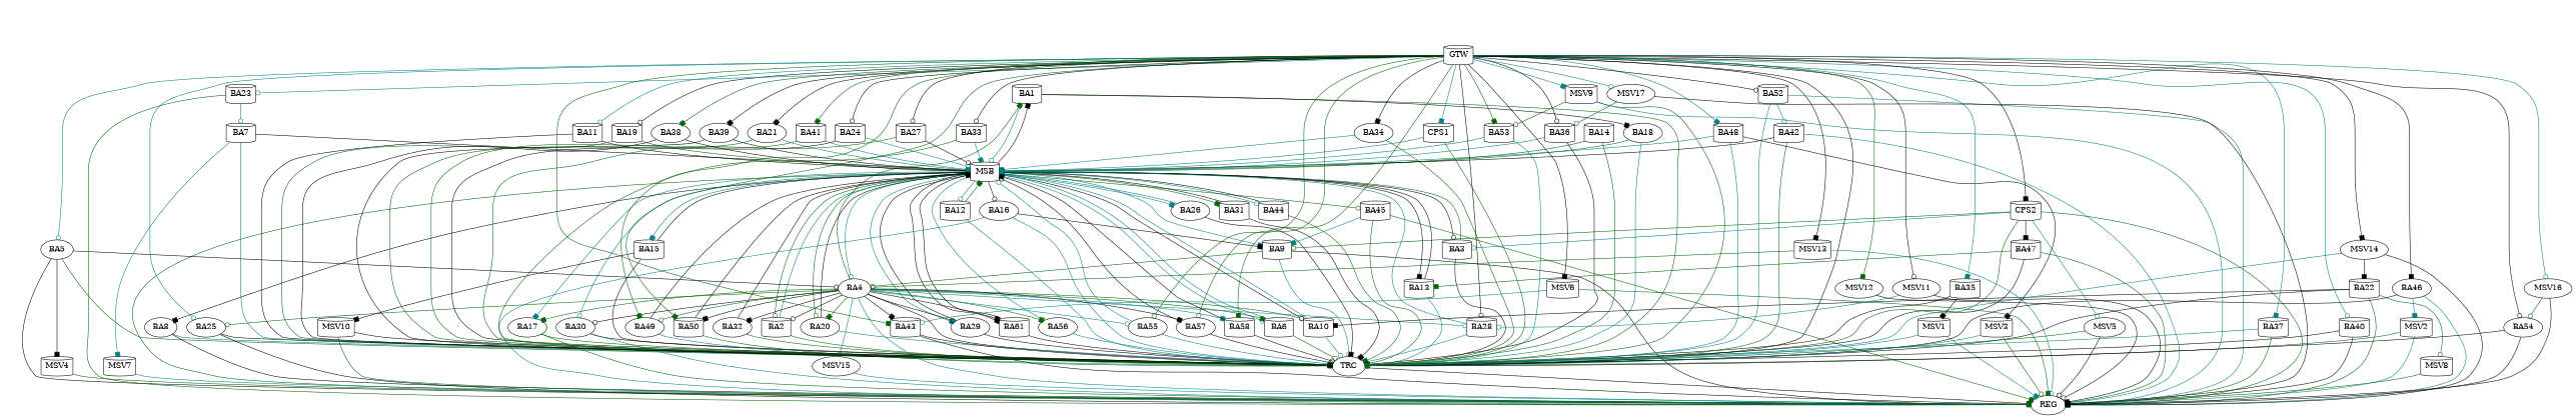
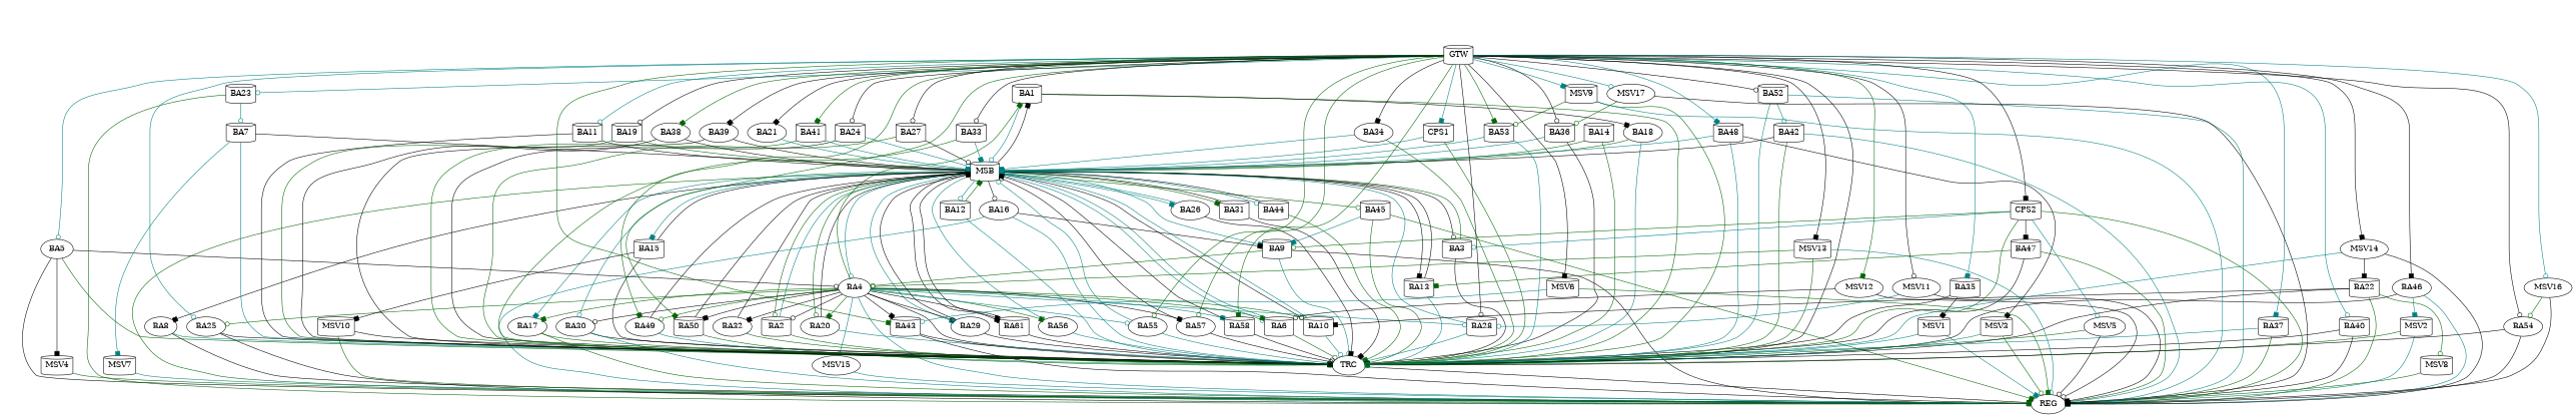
  strict digraph {
    node [shape=cylinder]
    edge [arrowhead=box color=black]
    n1 [label=BA1]
    n2 [label=MSB]
    n3 [label=TRC shape=ellipse]
    n4 [label=BA18 shape=ellipse]
    n5 [label=BA2]
    n6 [label=BA3]
    n7 [label=BA4 shape=ellipse]
    n8 [label=BA6]
    n9 [label=BA10]
    n10 [label=BA17 shape=ellipse]
    n11 [label=BA20 shape=ellipse]
    n12 [label=BA29 shape=ellipse]
    n13 [label=BA30 shape=ellipse]
    n14 [label=BA61]
    n15 [label=BA56 shape=ellipse]
    n16 [label=REG shape=ellipse]
    n17 [label=BA8 shape=ellipse]
    n18 [label=BA9]
    n19 [label=BA12]
    n20 [label=BA13]
    n21 [label=BA15]
    n22 [label=BA16 shape=ellipse]
    n23 [label=BA26 shape=ellipse]
    n24 [label=BA31]
    n25 [label=BA44]
    n26 [label=BA45]
    n27 [label=BA25 shape=ellipse]
    n28 [label=BA28]
    n29 [label=BA32 shape=ellipse]
    n30 [label=BA43]
    n31 [label=BA49 shape=ellipse]
    n32 [label=BA50]
    n33 [label=BA55 shape=ellipse]
    n34 [label=BA57 shape=ellipse]
    n35 [label=BA58]
    n36 [label=MSV15 shape=ellipse]
    n37 [label=BA5 shape=ellipse]
    n38 [label=MSV4]
    n39 [label=BA7]
    n40 [label=MSV7]
    n41 [label=BA11]
    n42 [label=BA14]
    n43 [label=MSV10]
    n44 [label=BA19]
    n45 [label=BA21 shape=ellipse]
    n46 [label=BA22]
    n47 [label=MSV8]
    n48 [label=BA23]
    n49 [label=BA24]
    n50 [label=BA27]
    n51 [label=BA33]
    n52 [label=BA34 shape=ellipse]
    n53 [label=BA35]
    n54 [label=MSV1]
    n55 [label=BA36]
    n56 [label=BA37]
    n57 [label=BA38 shape=ellipse]
    n58 [label=BA39 shape=ellipse]
    n59 [label=BA40]
    n60 [label=BA41]
    n61 [label=BA42]
    n62 [label=BA46 shape=ellipse]
    n63 [label=MSV2]
    n64 [label=BA47]
    n65 [label=BA48]
    n66 [label=MSV3]
    n67 [label=BA52]
    n68 [label=BA53]
    n69 [label=BA54 shape=ellipse]
    n70 [label=CPS1]
    n71 [label=CPS2]
    n72 [label=MSV5 shape=ellipse]
    n73 [label=GTW]
    n74 [label=MSV6]
    n75 [label=MSV9]
    n76 [label=MSV11 shape=ellipse]
    n77 [label=MSV12 shape=ellipse]
    n78 [label=MSV13]
    n79 [label=MSV14 shape=ellipse]
    n80 [label=MSV16 shape=ellipse]
    n81 [label=MSV17 shape=ellipse]
    n1 -> n2 [arrowhead=odot color=teal]
    n1 -> n3 [arrowhead=odot color=darkgreen]
    n1 -> n4
    n2 -> n1
    n2 -> n5 [arrowhead=odot color=darkgreen]
    n2 -> n6 [arrowhead=odot]
    n2 -> n7 [arrowhead=odot color=teal]
    n2 -> n8 [arrowhead=odot color=teal]
    n2 -> n9 [arrowhead=odot]
    n2 -> n10 [color=teal]
    n2 -> n11 [arrowhead=odot color=darkgreen]
    n2 -> n12 [color=teal]
    n2 -> n13 [arrowhead=odot color=teal]
    n2 -> n14
    n2 -> n15 [arrowhead=odot color=teal]
    n2 -> n16 [arrowhead=odot color=darkgreen]
    n2 -> n17
    n2 -> n18 [color=teal]
    n2 -> n19 [arrowhead=odot color=teal]
    n2 -> n20
    n2 -> n21 [color=teal]
    n2 -> n22 [arrowhead=odot]
    n2 -> n23 [color=teal]
    n2 -> n24 [color=darkgreen]
    n2 -> n25 [arrowhead=odot color=teal]
    n2 -> n26 [arrowhead=odot color=darkgreen]
    n3 -> n16
    n4 -> n2 [color=darkgreen]
    n4 -> n3 [arrowhead=odot color=teal]
    n5 -> n2 [arrowhead=odot color=teal]
    n5 -> n3 [color=darkgreen]
    n6 -> n2 [color=darkgreen]
    n6 -> n3
    n7 -> n1 [color=darkgreen]
    n7 -> n3 [arrowhead=odot]
    n7 -> n5 [arrowhead=odot]
    n7 -> n8 [color=darkgreen]
    n7 -> n9 [arrowhead=odot color=darkgreen]
    n7 -> n10 [color=darkgreen]
    n7 -> n11 [color=darkgreen]
    n7 -> n12 [arrowhead=odot]
    n7 -> n13 [arrowhead=odot]
    n7 -> n14
    n7 -> n15 [color=darkgreen]
    n7 -> n16 [arrowhead=odot color=teal]
    n7 -> n27 [arrowhead=odot color=darkgreen]
    n7 -> n28 [arrowhead=odot color=teal]
    n7 -> n29
    n7 -> n30
    n7 -> n31 [arrowhead=odot color=darkgreen]
    n7 -> n32
    n7 -> n33 [arrowhead=odot color=teal]
    n7 -> n34
    n7 -> n35 [color=teal]
    n7 -> n36 [arrowhead=odot color=teal]
    n8 -> n2 [arrowhead=odot color=teal]
    n8 -> n3 [arrowhead=odot color=darkgreen]
    n9 -> n2 [color=teal]
    n9 -> n3 [arrowhead=odot color=teal]
    n10 -> n3 [color=darkgreen]
    n10 -> n16 [color=darkgreen]
    n11 -> n2
    n11 -> n3 [color=teal]
    n12 -> n2
    n12 -> n3 [arrowhead=odot]
    n13 -> n3 [arrowhead=odot]
    n13 -> n16 [arrowhead=odot color=teal]
    n14 -> n2 [arrowhead=odot]
    n14 -> n3
    n15 -> n3 [arrowhead=odot color=teal]
    n17 -> n3 [color=teal]
    n17 -> n16
    n18 -> n3 [arrowhead=odot color=teal]
    n18 -> n7 [arrowhead=odot color=darkgreen]
    n18 -> n16 [arrowhead=odot]
    n19 -> n2 [color=darkgreen]
    n19 -> n3 [color=teal]
    n20 -> n2
    n20 -> n3 [color=teal]
    n21 -> n2
    n21 -> n3
    n21 -> n43
    n22 -> n3 [arrowhead=odot color=teal]
    n22 -> n16 [color=teal]
    n22 -> n18
    n23 -> n2 [color=teal]
    n23 -> n3
    n24 -> n2 [arrowhead=odot]
    n24 -> n3
    n25 -> n2
    n25 -> n3 [color=darkgreen]
    n26 -> n3 [arrowhead=odot color=darkgreen]
    n26 -> n16 [color=darkgreen]
    n26 -> n18 [color=teal]
    n27 -> n3 [arrowhead=odot]
    n27 -> n16
    n28 -> n2 [color=teal]
    n28 -> n3 [arrowhead=odot color=teal]
    n29 -> n2
    n29 -> n3 [color=darkgreen]
    n30 -> n3 [arrowhead=odot]
    n30 -> n16
    n31 -> n2
    n31 -> n3 [color=teal]
    n32 -> n2 [arrowhead=odot]
    n32 -> n3 [arrowhead=odot color=darkgreen]
    n33 -> n2 [arrowhead=odot color=teal]
    n33 -> n3 [arrowhead=odot color=teal]
    n34 -> n2 [arrowhead=odot]
    n34 -> n3 [arrowhead=odot]
    n35 -> n2
    n35 -> n3 [arrowhead=odot]
    n36 -> n16 [arrowhead=odot color=teal]
    n37 -> n3 [color=darkgreen]
    n37 -> n7 [arrowhead=odot]
    n37 -> n16 [arrowhead=odot]
    n37 -> n38
    n38 -> n16 [color=darkgreen]
    n39 -> n2
    n39 -> n3 [arrowhead=odot color=teal]
    n39 -> n40 [color=teal]
    n40 -> n16 [color=teal]
    n41 -> n2 [arrowhead=odot]
    n41 -> n3 [arrowhead=odot]
    n42 -> n2 [arrowhead=odot color=darkgreen]
    n42 -> n3 [arrowhead=odot color=darkgreen]
    n43 -> n3
    n43 -> n16 [color=darkgreen]
    n44 -> n2 [color=darkgreen]
    n44 -> n3 [arrowhead=odot color=darkgreen]
    n45 -> n2 [color=teal]
-   n45 -> n3 [color=darkgreen]
+   n78 -> n3 [color=darkgreen]
    n46 -> n3
    n46 -> n9
    n46 -> n16 [color=darkgreen]
    n46 -> n47 [arrowhead=odot color=darkgreen]
    n47 -> n16 [arrowhead=odot color=darkgreen]
    n48 -> n16 [arrowhead=odot color=darkgreen]
    n48 -> n39 [arrowhead=odot color=teal]
    n49 -> n2 [arrowhead=odot color=teal]
    n49 -> n3 [arrowhead=odot]
    n50 -> n2 [arrowhead=odot]
    n50 -> n3 [arrowhead=odot color=darkgreen]
    n51 -> n2 [color=teal]
    n51 -> n3 [color=darkgreen]
    n52 -> n2 [color=teal]
    n52 -> n3 [arrowhead=odot color=darkgreen]
    n53 -> n3 [arrowhead=odot]
    n53 -> n54
    n54 -> n3 [arrowhead=odot color=teal]
    n54 -> n16 [color=teal]
    n55 -> n2 [color=teal]
    n55 -> n3
    n56 -> n3 [color=teal]
    n56 -> n16 [arrowhead=odot color=darkgreen]
    n57 -> n2 [arrowhead=odot]
    n57 -> n3
    n58 -> n2
    n58 -> n3 [arrowhead=odot]
    n59 -> n3 [arrowhead=odot]
    n59 -> n16
    n60 -> n2 [color=teal]
    n60 -> n3 [arrowhead=odot color=darkgreen]
    n61 -> n2
    n61 -> n3 [arrowhead=odot color=darkgreen]
    n61 -> n16 [arrowhead=odot color=teal]
    n62 -> n3
    n62 -> n16 [color=teal]
    n62 -> n63 [color=teal]
    n63 -> n3 [color=darkgreen]
    n63 -> n16 [arrowhead=odot color=teal]
    n64 -> n3
    n64 -> n16 [arrowhead=odot color=darkgreen]
    n64 -> n20 [color=darkgreen]
    n65 -> n2 [arrowhead=odot color=teal]
    n65 -> n3 [arrowhead=odot color=teal]
    n65 -> n66
    n66 -> n3 [color=teal]
    n66 -> n16 [arrowhead=odot color=darkgreen]
    n67 -> n3 [arrowhead=odot color=teal]
    n67 -> n16 [arrowhead=odot color=teal]
    n67 -> n61 [arrowhead=odot color=teal]
    n68 -> n2 [color=teal]
    n68 -> n3 [color=teal]
    n69 -> n3 [arrowhead=odot]
    n69 -> n16
    n70 -> n2 [color=teal]
    n70 -> n3 [arrowhead=odot color=darkgreen]
    n71 -> n3 [color=darkgreen]
    n71 -> n6 [arrowhead=odot color=teal]
    n71 -> n16 [color=darkgreen]
    n71 -> n18 [arrowhead=odot color=darkgreen]
    n71 -> n64
    n71 -> n72 [arrowhead=odot color=teal]
    n72 -> n3 [arrowhead=odot color=darkgreen]
    n72 -> n16 [arrowhead=odot]
    n73 -> n3 [arrowhead=odot]
    n73 -> n27 [arrowhead=odot color=teal]
    n73 -> n28 [arrowhead=odot]
    n73 -> n30 [color=darkgreen]
    n73 -> n31 [color=darkgreen]
    n73 -> n32 [color=darkgreen]
    n73 -> n33 [arrowhead=odot color=darkgreen]
    n73 -> n34 [arrowhead=odot color=darkgreen]
    n73 -> n35 [color=darkgreen]
    n73 -> n37 [arrowhead=odot color=teal]
    n73 -> n41 [arrowhead=odot color=teal]
    n73 -> n44 [arrowhead=odot]
    n73 -> n45
    n73 -> n48 [arrowhead=odot color=teal]
    n73 -> n49 [arrowhead=odot]
    n73 -> n50 [arrowhead=odot]
    n73 -> n51 [arrowhead=odot]
    n73 -> n52
    n73 -> n53 [color=teal]
    n73 -> n55 [arrowhead=odot]
    n73 -> n56 [color=teal]
    n73 -> n57 [color=darkgreen]
    n73 -> n58
    n73 -> n59 [arrowhead=odot color=teal]
    n73 -> n60 [color=darkgreen]
    n73 -> n62
    n73 -> n65 [color=teal]
    n73 -> n67 [arrowhead=odot]
    n73 -> n68 [color=darkgreen]
    n73 -> n69 [arrowhead=odot]
    n73 -> n70 [color=teal]
    n73 -> n71
    n73 -> n74
    n73 -> n75 [color=teal]
    n73 -> n76 [arrowhead=odot]
    n73 -> n77 [color=darkgreen]
    n73 -> n78
    n73 -> n79
    n73 -> n80 [arrowhead=odot color=teal]
    n73 -> n81 [arrowhead=odot color=teal]
    n74 -> n16 [color=darkgreen]
    n74 -> n30 [arrowhead=odot color=teal]
    n75 -> n3 [color=darkgreen]
    n75 -> n16 [color=teal]
    n75 -> n68 [arrowhead=odot color=darkgreen]
    n76 -> n16
    n76 -> n28 [arrowhead=odot color=teal]
+   n77 -> n8 [arrowhead=odot]
    n77 -> n16 [arrowhead=odot]
    n78 -> n7 [arrowhead=odot color=darkgreen]
    n78 -> n16 [arrowhead=odot color=teal]
    n79 -> n3 [arrowhead=odot color=teal]
    n79 -> n16
    n79 -> n46
    n80 -> n16
    n80 -> n69 [arrowhead=odot color=darkgreen]
    n81 -> n16
    n81 -> n55 [arrowhead=odot color=darkgreen]
  }
